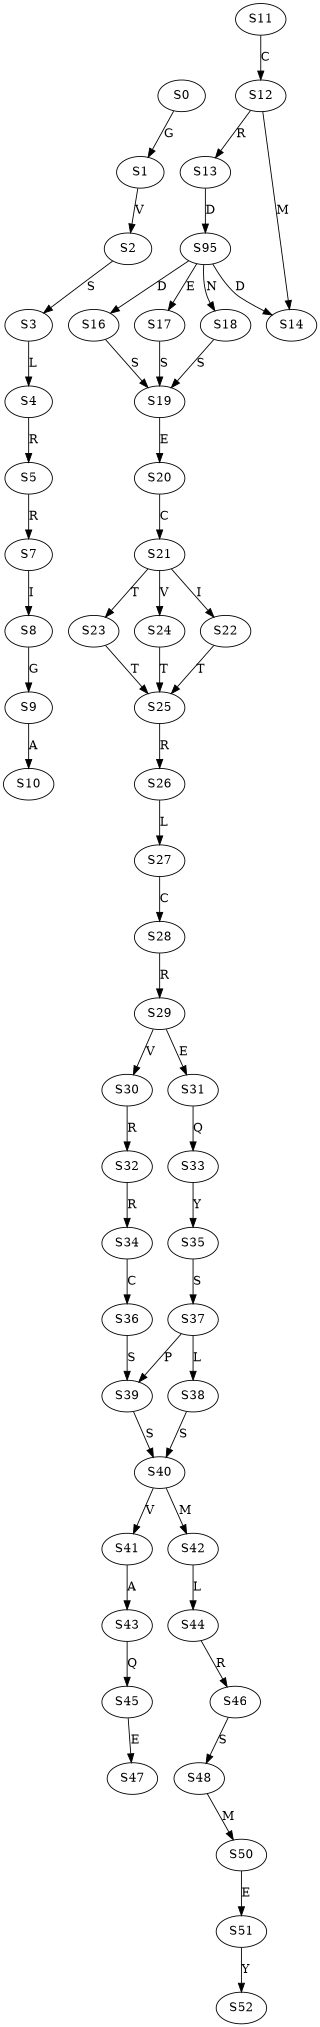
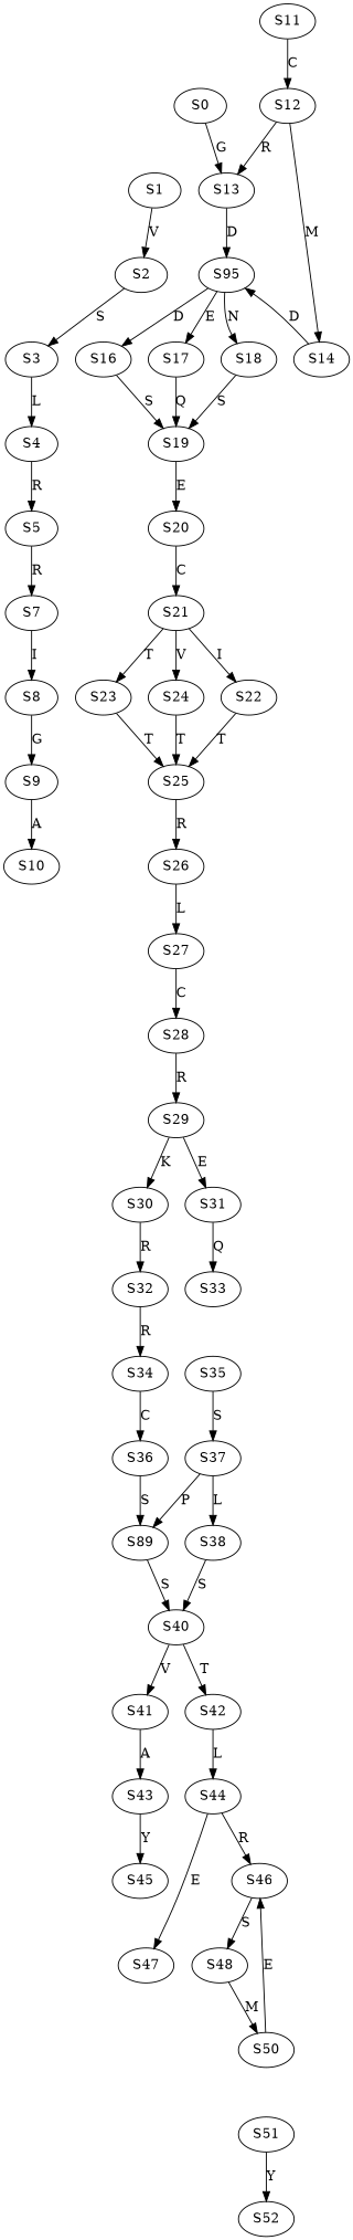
  strict digraph {
    S0
    S1
    S2
    S3
    S4
    S5
    S7
    S8
    S9
    S10
    S11
    S12
    S13
    S14
    n15 [label=S95]
    S16
    S17
    S18
    S19
    S20
    S21
    S22
    S23
    S24
    S25
    S26
    S27
    S28
    S29
    S30
    S31
    S32
    S33
    S34
    S35
    S36
    S37
-   S39
+   S39 [label=S89]
    S38
    S40
    S41
    S42
    S43
    S44
    S45
    S46
    S47
    S48
    S50
    S51
    S52
-   S0 -> S1 [label=G]
+   S0 -> S13 [label=G]
    S1 -> S2 [label=V]
    S2 -> S3 [label=S]
    S3 -> S4 [label=L]
    S4 -> S5 [label=R]
    S5 -> S7 [label=R]
    S7 -> S8 [label=I]
    S8 -> S9 [label=G]
    S9 -> S10 [label=A]
    S11 -> S12 [label=C]
    S12 -> S13 [label=R]
    S12 -> S14 [label=M]
    S13 -> n15 [label=D]
-   n15 -> S14 [label=D]
+   S14 -> n15 [label=D]
    n15 -> S16 [label=D]
    n15 -> S17 [label=E]
    n15 -> S18 [label=N]
    S16 -> S19 [label=S]
-   S17 -> S19 [label=S]
+   S17 -> S19 [label=Q]
    S18 -> S19 [label=S]
    S19 -> S20 [label=E]
    S20 -> S21 [label=C]
    S21 -> S22 [label=I]
    S21 -> S23 [label=T]
    S21 -> S24 [label=V]
    S22 -> S25 [label=T]
    S23 -> S25 [label=T]
    S24 -> S25 [label=T]
    S25 -> S26 [label=R]
    S26 -> S27 [label=L]
    S27 -> S28 [label=C]
    S28 -> S29 [label=R]
-   S29 -> S30 [label=V]
+   S29 -> S30 [label=K]
    S29 -> S31 [label=E]
    S30 -> S32 [label=R]
    S31 -> S33 [label=Q]
    S32 -> S34 [label=R]
-   S33 -> S35 [label=Y]
    S34 -> S36 [label=C]
    S35 -> S37 [label=S]
    S36 -> S39 [label=S]
    S37 -> S39 [label=P]
    S37 -> S38 [label=L]
    S39 -> S40 [label=S]
    S38 -> S40 [label=S]
    S40 -> S41 [label=V]
-   S40 -> S42 [label=M]
+   S40 -> S42 [label=T]
    S41 -> S43 [label=A]
    S42 -> S44 [label=L]
-   S43 -> S45 [label=Q]
+   S43 -> S45 [label=Y]
    S44 -> S46 [label=R]
-   S45 -> S47 [label=E]
+   S44 -> S47 [label=E]
    S46 -> S48 [label=S]
    S48 -> S50 [label=M]
-   S50 -> S51 [label=E]
+   S50 -> S46 [label=E]
    S51 -> S52 [label=Y]
  }
